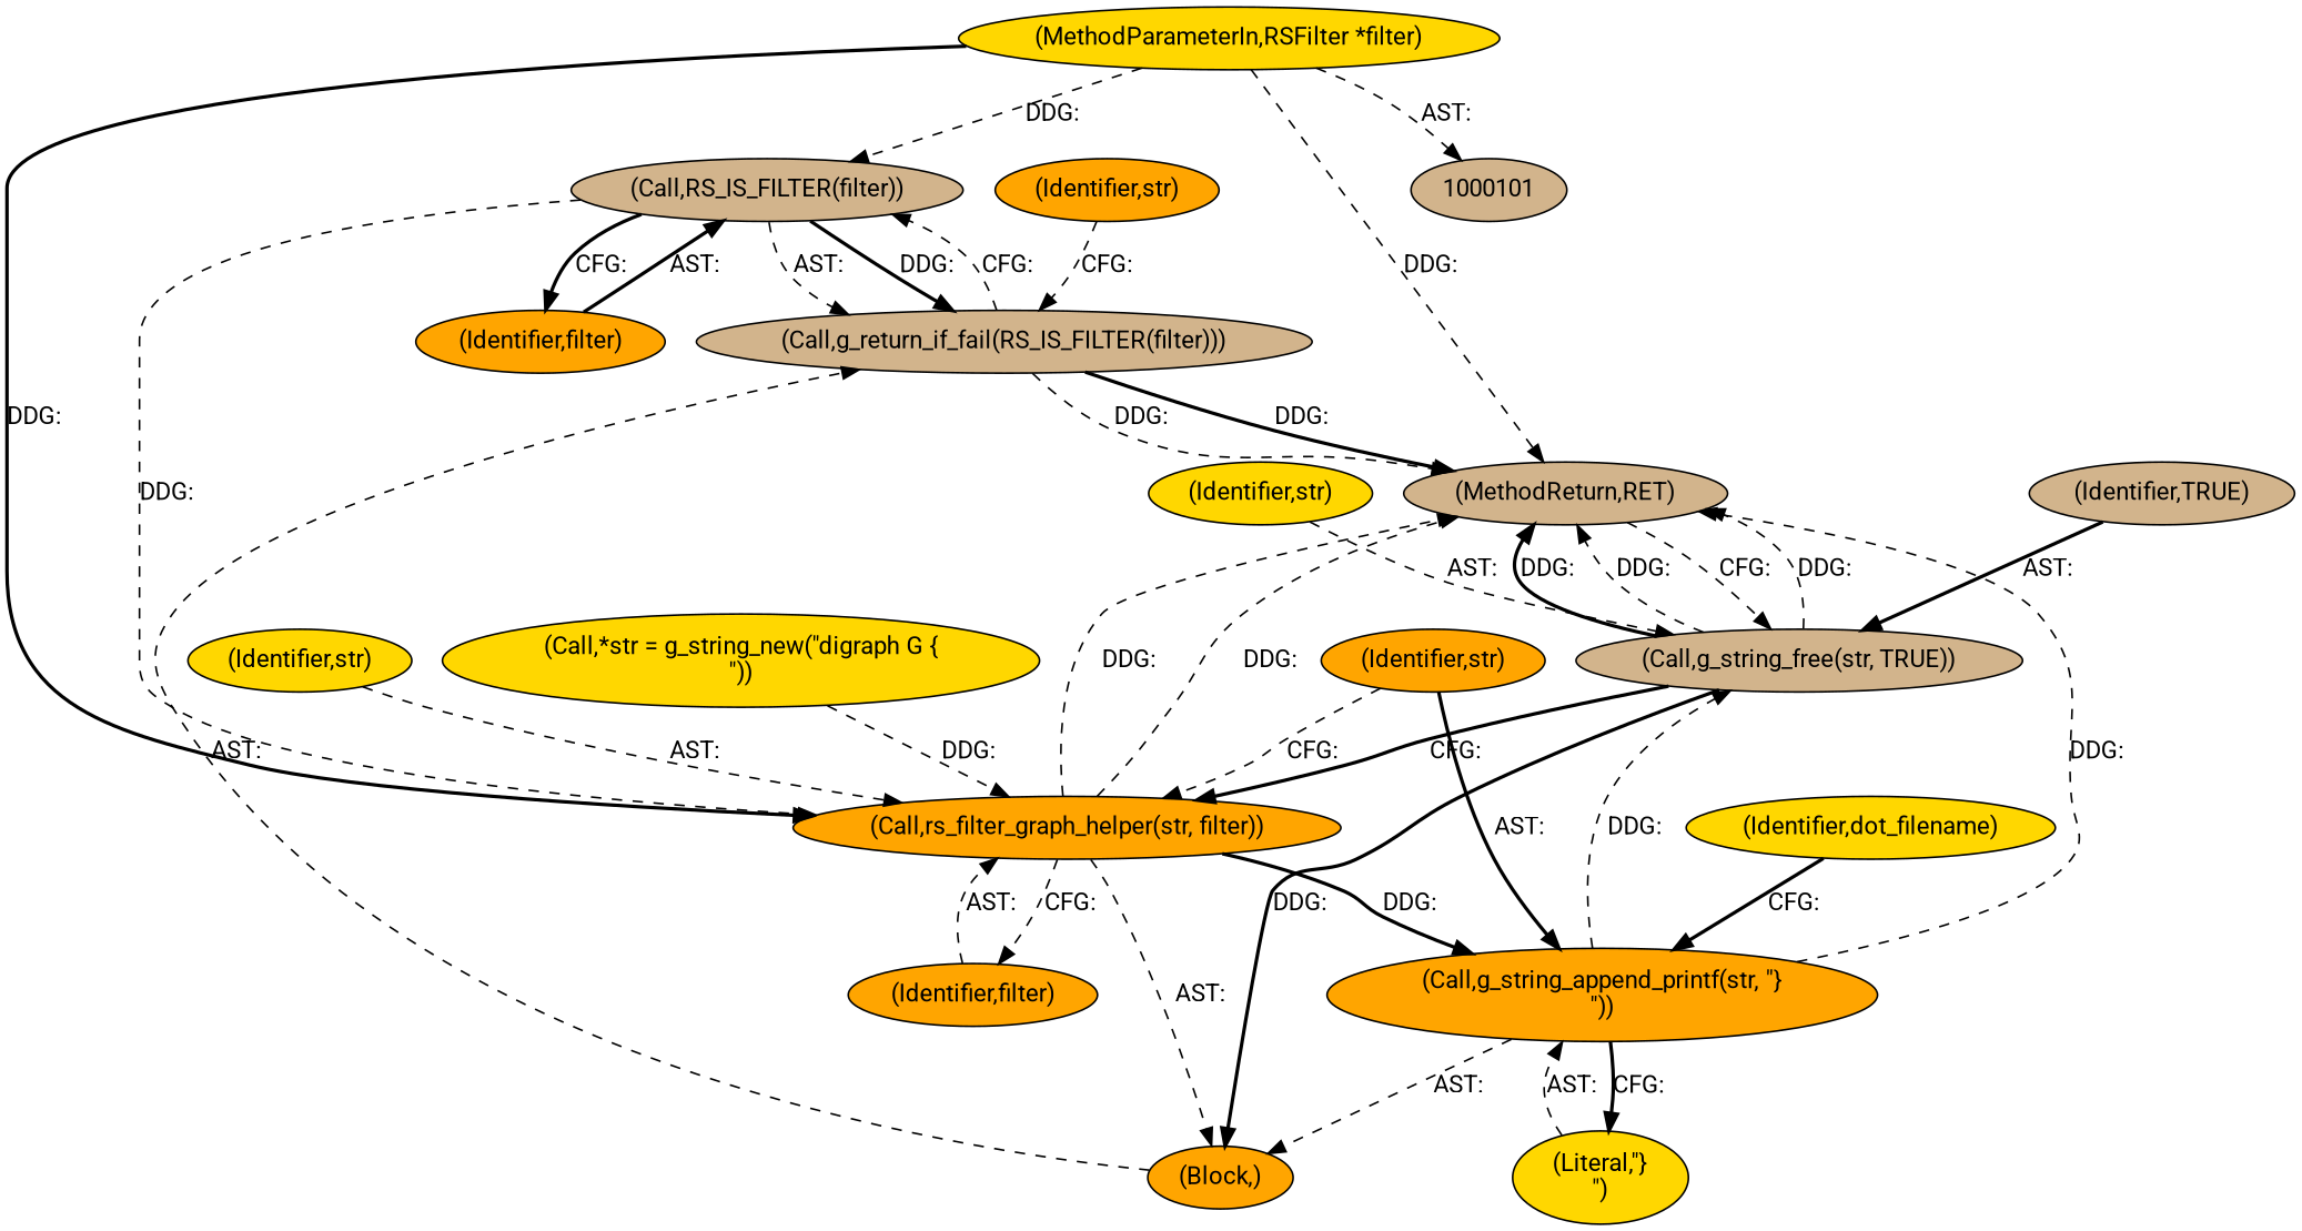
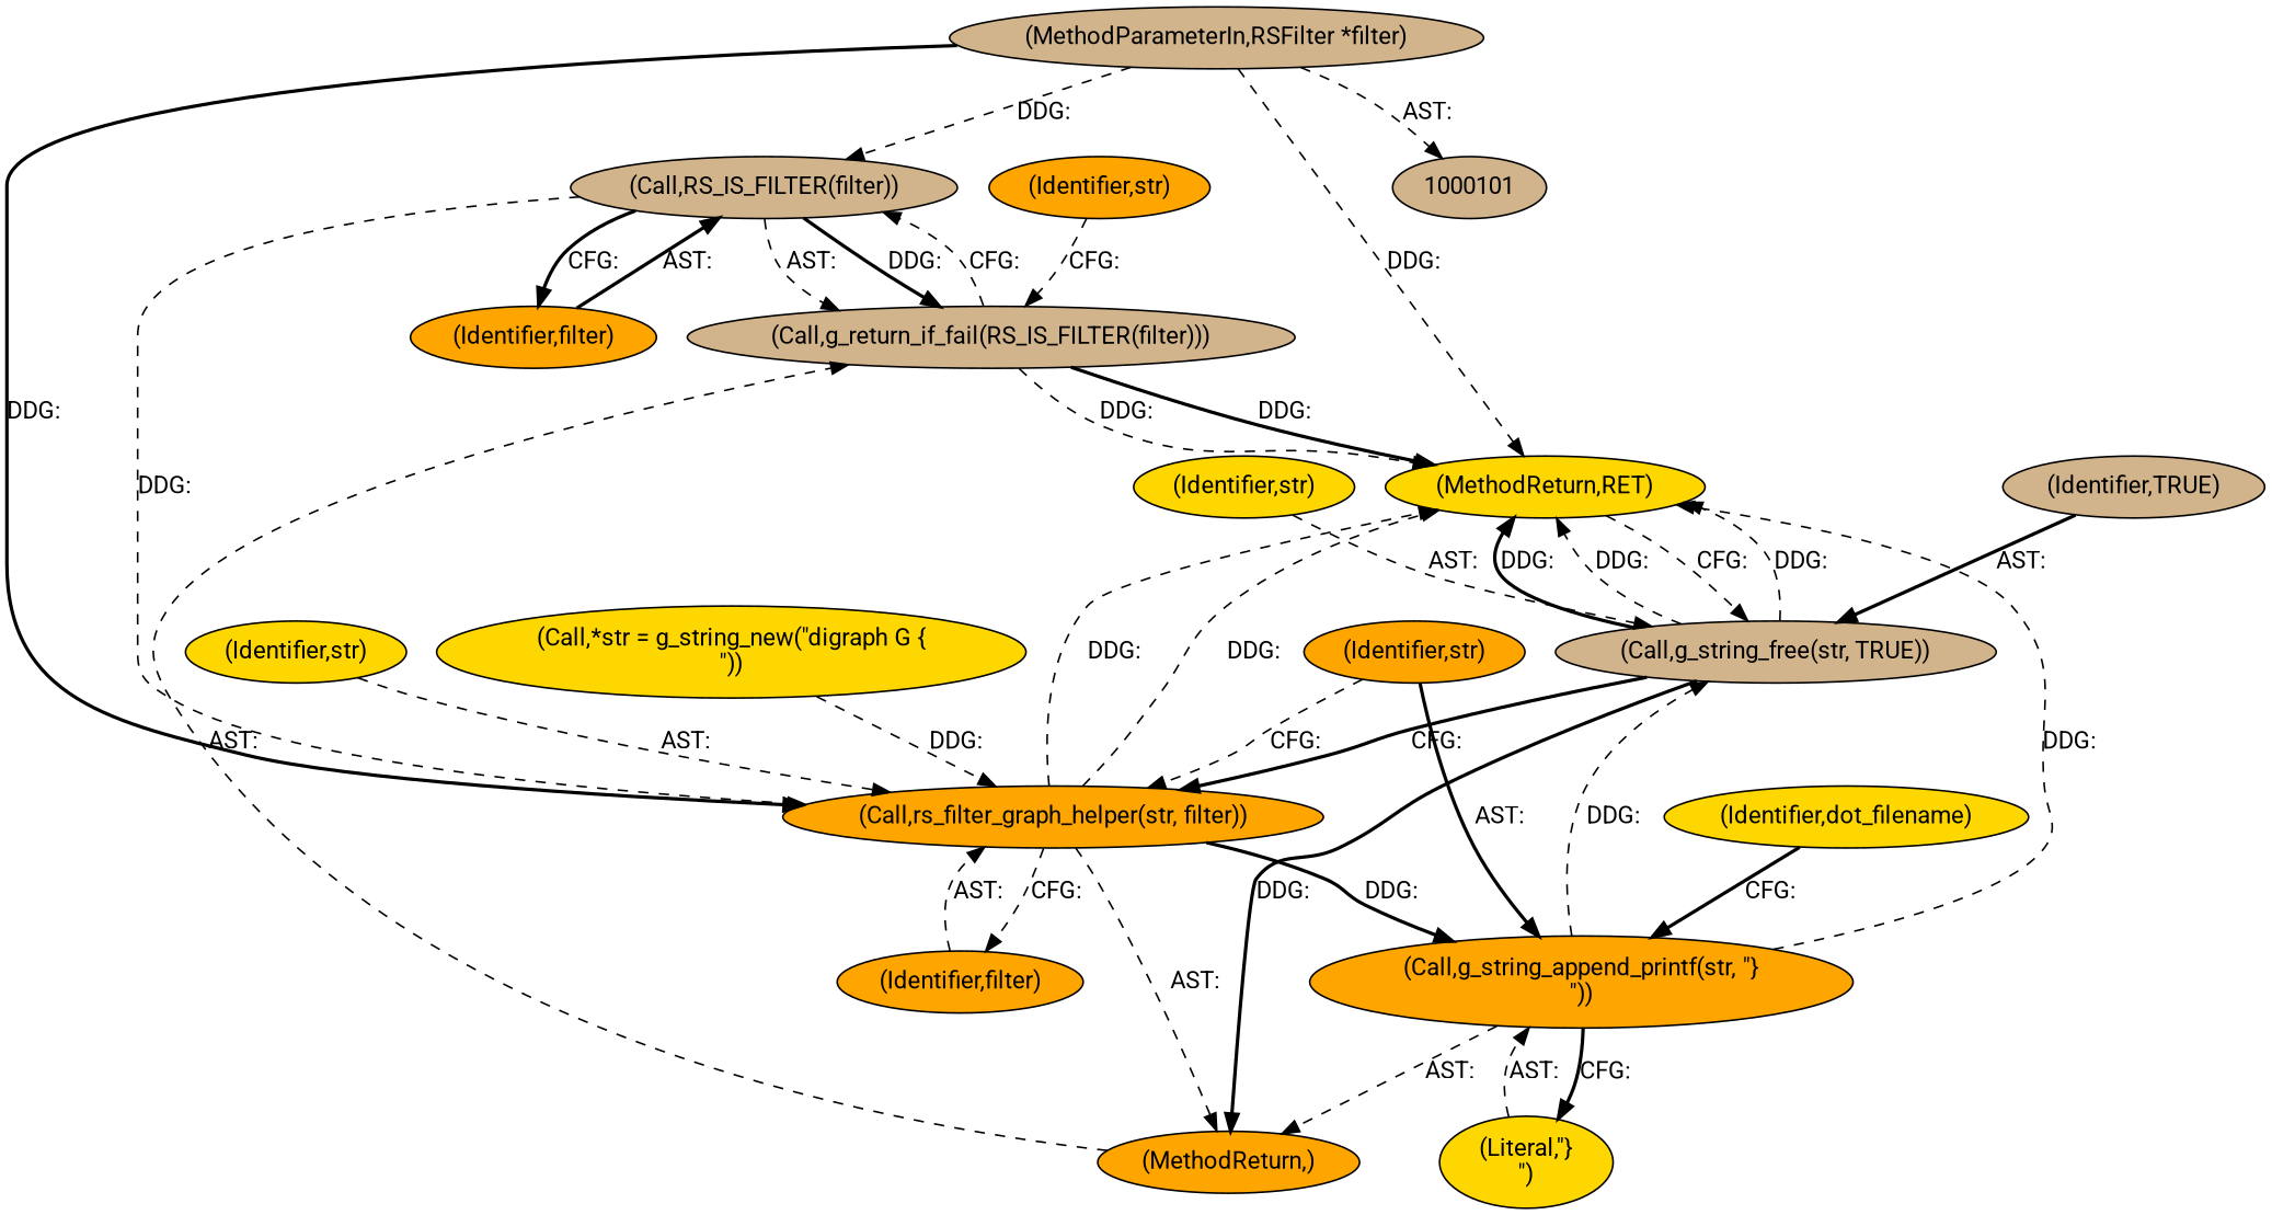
  digraph {
    fontname=Roboto
    node [fillcolor=orange fontname=Roboto style=filled]
    edge [fontname=Roboto style=dashed]
    n1 [fillcolor=tan label="(Call,RS_IS_FILTER(filter))"]
    n2 [fillcolor=tan label="(Call,g_return_if_fail(RS_IS_FILTER(filter)))"]
    n3 [label="(Call,rs_filter_graph_helper(str, filter))"]
    n4 [label="(Identifier,filter)"]
-   n5 [fillcolor=tan label="(MethodReturn,RET)"]
-   n6 [label="(Block,)"]
+   n5 [fillcolor=gold label="(MethodReturn,RET)"]
+   n6 [label="(MethodReturn,)"]
    n7 [label="(Call,g_string_append_printf(str, \"}\n\"))"]
    n8 [label="(Identifier,filter)"]
-   n9 [fillcolor=gold label="(MethodParameterIn,RSFilter *filter)"]
+   n9 [fillcolor=tan label="(MethodParameterIn,RSFilter *filter)"]
    1000101 [fillcolor=tan]
    n11 [fillcolor=tan label="(Call,g_string_free(str, TRUE))"]
    n12 [fillcolor=gold label="(Literal,\"}\n\")"]
    n13 [fillcolor=tan label="(Identifier,TRUE)"]
    n14 [fillcolor=gold label="(Identifier,dot_filename)"]
    n15 [fillcolor=gold label="(Call,*str = g_string_new(\"digraph G {\n\"))"]
    n16 [label="(Identifier,str)"]
    n17 [fillcolor=gold label="(Identifier,str)"]
    n18 [fillcolor=gold label="(Identifier,str)"]
    n19 [label="(Identifier,str)"]
    n1 -> n2 [label="AST: "]
    n1 -> n2 [label="DDG: " style=bold]
    n1 -> n3 [label="DDG: "]
    n1 -> n4 [label="CFG: " style=bold]
    n2 -> n1 [label="CFG: "]
    n2 -> n5 [label="DDG: " style=bold]
    n2 -> n5 [label="DDG: "]
    n3 -> n5 [label="DDG: "]
    n3 -> n5 [label="DDG: "]
    n3 -> n6 [label="AST: "]
    n3 -> n7 [label="DDG: " style=bold]
    n3 -> n8 [label="CFG: "]
    n4 -> n1 [label="AST: " style=bold]
    n5 -> n11 [label="CFG: "]
    n6 -> n2 [label="AST: "]
    n7 -> n5 [label="DDG: "]
    n7 -> n6 [label="AST: "]
    n7 -> n11 [label="DDG: "]
    n7 -> n12 [label="CFG: " style=bold]
    n8 -> n3 [label="AST: "]
    n9 -> n1 [label="DDG: "]
    n9 -> n3 [label="DDG: " style=bold]
    n9 -> n5 [label="DDG: "]
    n9 -> 1000101 [label="AST: "]
    n11 -> n3 [label="CFG: " style=bold]
    n11 -> n5 [label="DDG: "]
    n11 -> n5 [label="DDG: " style=bold]
    n11 -> n5 [label="DDG: "]
    n11 -> n6 [label="DDG: " style=bold]
    n12 -> n7 [label="AST: "]
    n13 -> n11 [label="AST: " style=bold]
    n14 -> n7 [label="CFG: " style=bold]
    n15 -> n3 [label="DDG: "]
    n16 -> n3 [label="CFG: "]
    n16 -> n7 [label="AST: " style=bold]
    n17 -> n3 [label="AST: "]
    n18 -> n11 [label="AST: "]
    n19 -> n2 [label="CFG: "]
  }
